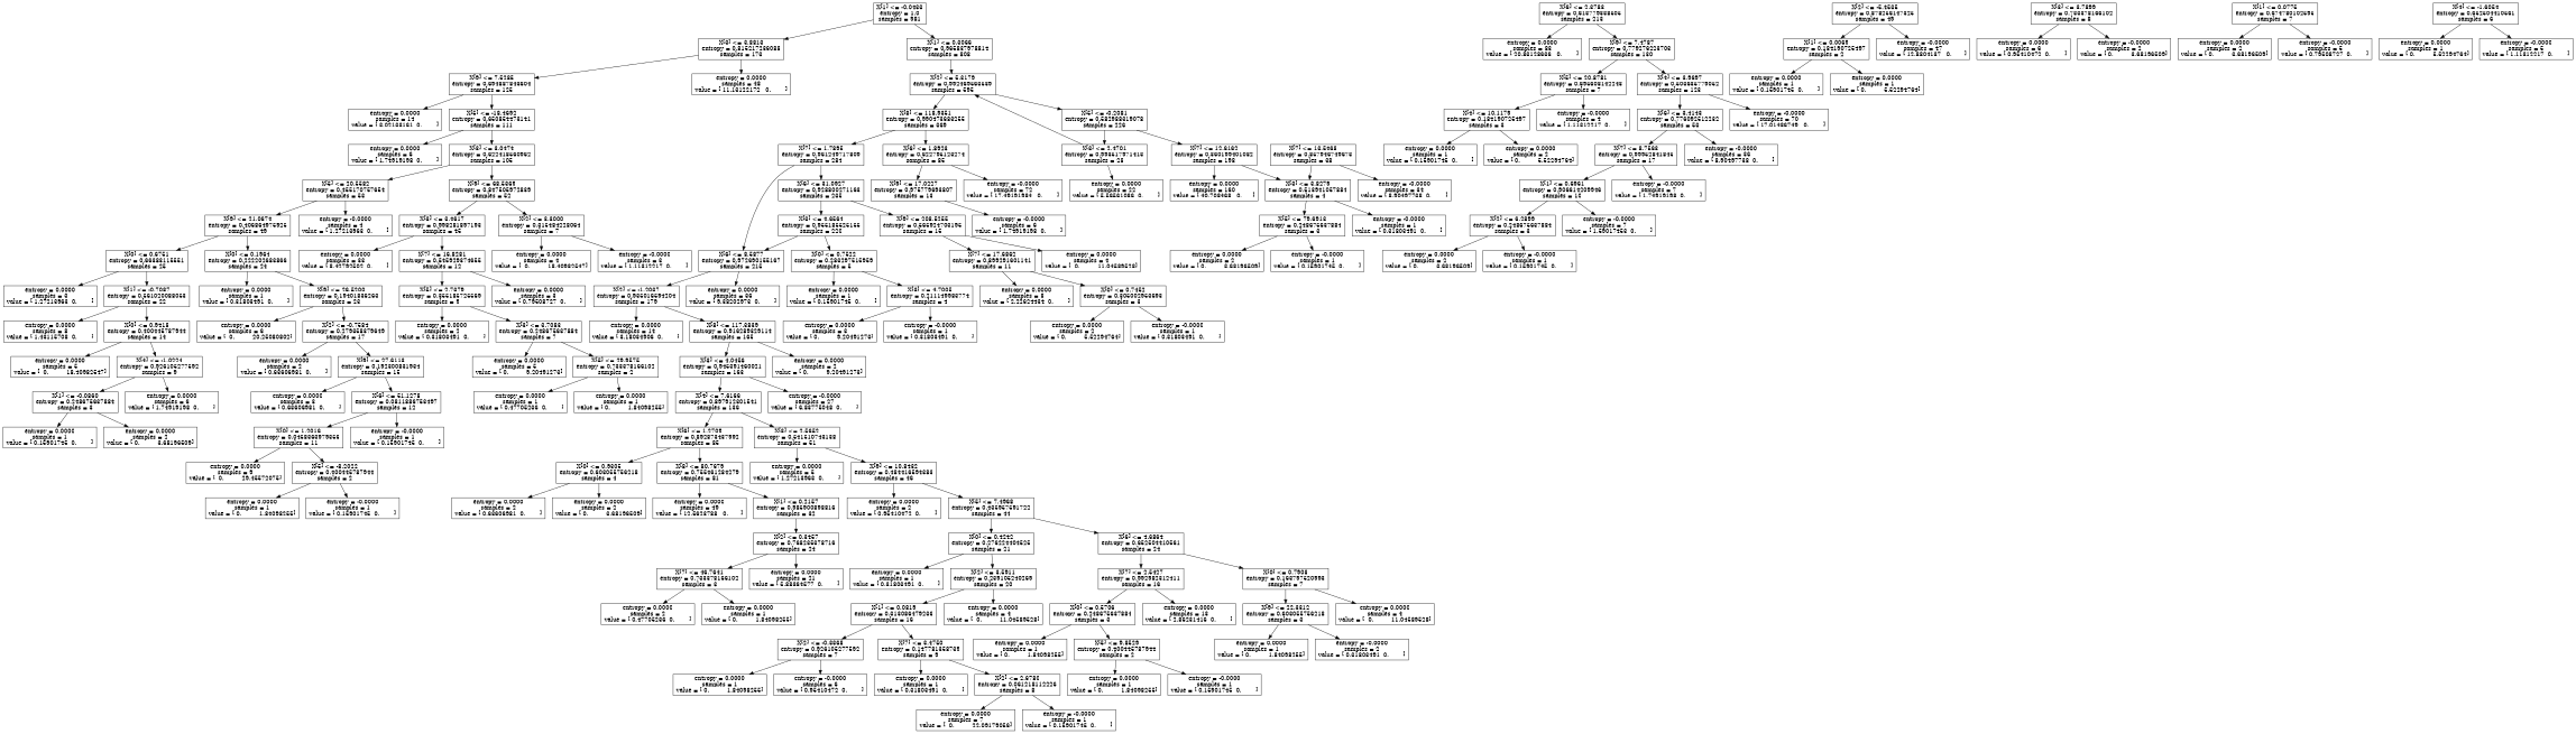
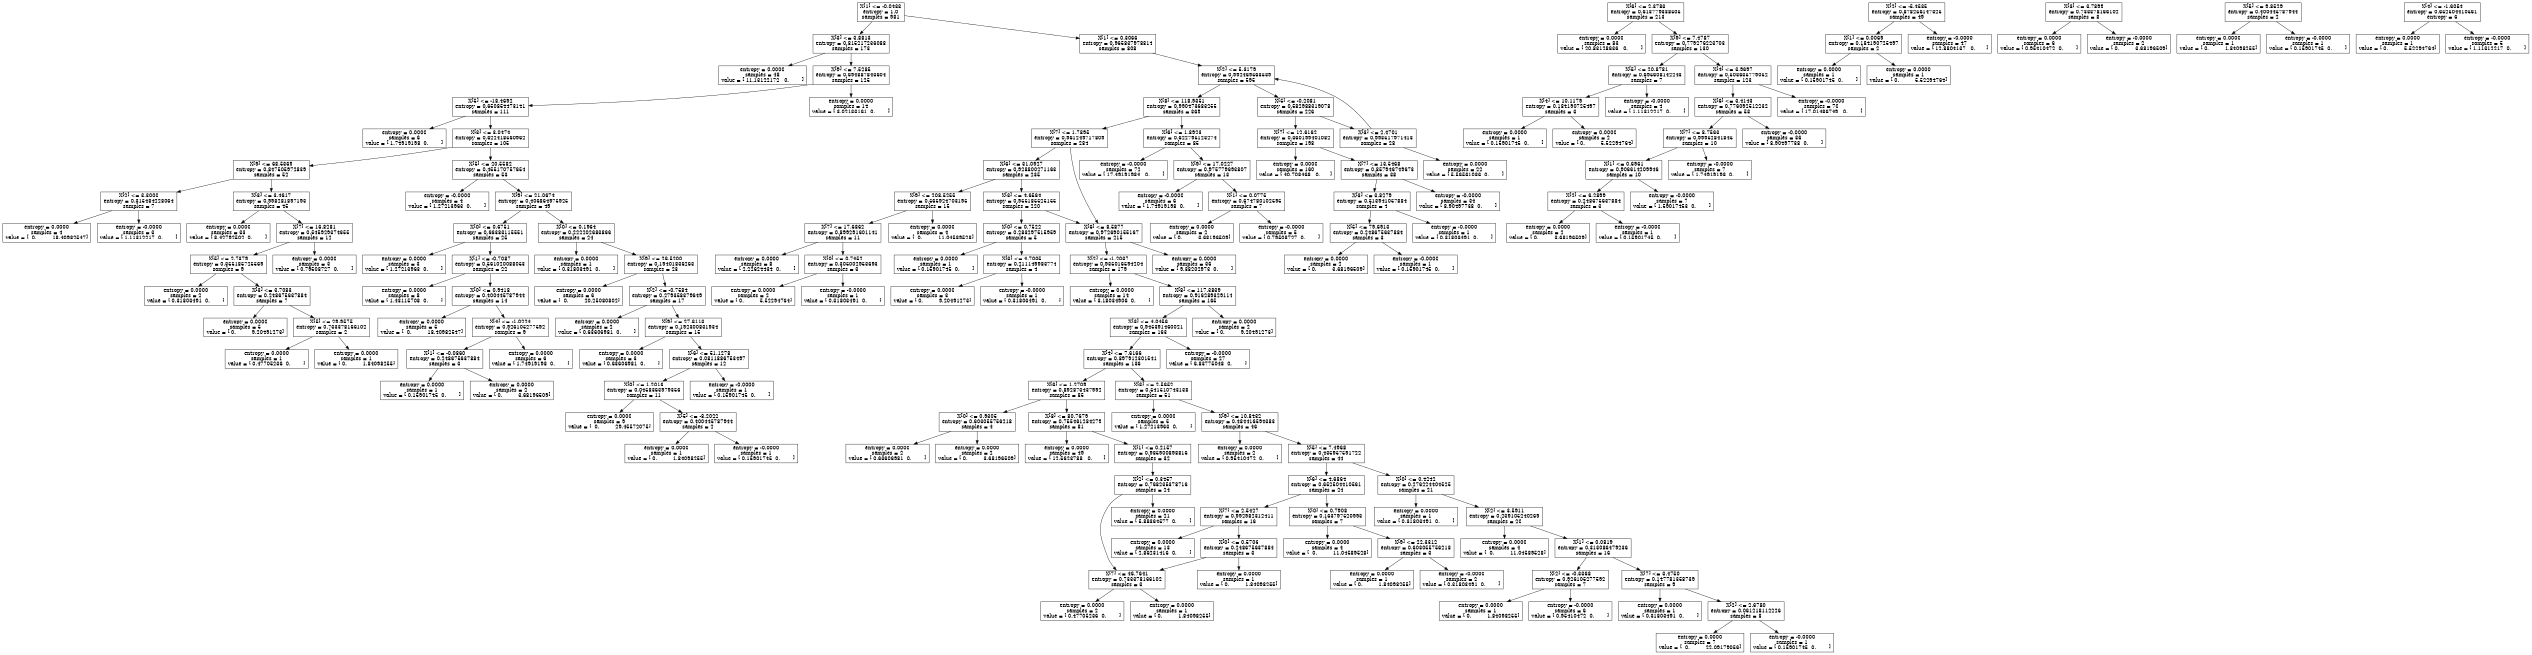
  digraph {
    node [shape=box]
    n1 [label="X[1] <= -0.0433\nentropy = 1.0\nsamples = 981"]
    n2 [label="X[3] <= 3.8813\nentropy = 0.815217236088\nsamples = 173"]
    n3 [label="X[1] <= 0.3066\nentropy = 0.965837978814\nsamples = 808"]
    n4 [label="X[9] <= 7.5285\nentropy = 0.694887843604\nsamples = 125"]
    n5 [label="entropy = 0.0000\nsamples = 48\nvalue = [ 11.13122172   0.        ]"]
    n6 [label="X[2] <= 5.3179\nentropy = 0.992469563539\nsamples = 595"]
    n7 [label="entropy = 0.0000\nsamples = 14\nvalue = [ 3.02133161  0.        ]"]
    n8 [label="X[5] <= -18.4692\nentropy = 0.650854473141\nsamples = 111"]
    n9 [label="entropy = 0.0000\nsamples = 6\nvalue = [ 1.74919198  0.        ]"]
    n10 [label="X[3] <= 3.0474\nentropy = 0.622418560962\nsamples = 105"]
    n11 [label="X[5] <= 20.5582\nentropy = 0.455170757654\nsamples = 53"]
    n12 [label="X[9] <= 68.5369\nentropy = 0.847505972839\nsamples = 52"]
    n13 [label="X[9] <= 21.0674\nentropy = 0.406864975925\nsamples = 49"]
    n14 [label="entropy = -0.0000\nsamples = 4\nvalue = [ 1.27213963  0.        ]"]
    n15 [label="X[3] <= 3.4617\nentropy = 0.998281897193\nsamples = 45"]
    n16 [label="X[2] <= 3.3000\nentropy = 0.315484228064\nsamples = 7"]
    n17 [label="X[0] <= 0.6751\nentropy = 0.66383115551\nsamples = 25"]
    n18 [label="X[0] <= 0.1964\nentropy = 0.222202683866\nsamples = 24"]
    n19 [label="entropy = 0.0000\nsamples = 3\nvalue = [ 1.27213963  0.        ]"]
    n20 [label="X[1] <= -0.7087\nentropy = 0.561020088053\nsamples = 22"]
    n21 [label="entropy = 0.0000\nsamples = 1\nvalue = [ 0.31803491  0.        ]"]
    n22 [label="X[9] <= 26.5200\nentropy = 0.19401836263\nsamples = 23"]
    n23 [label="entropy = 0.0000\nsamples = 8\nvalue = [ 1.43115708  0.        ]"]
    n24 [label="X[0] <= 0.9418\nentropy = 0.400445787944\nsamples = 14"]
    n25 [label="entropy = 0.0000\nsamples = 5\nvalue = [  0.          18.40982547]"]
    n26 [label="X[4] <= -1.0224\nentropy = 0.926105277592\nsamples = 9"]
    n27 [label="X[1] <= -0.0860\nentropy = 0.248675637884\nsamples = 3"]
    n28 [label="entropy = 0.0000\nsamples = 6\nvalue = [ 1.74919198  0.        ]"]
    n29 [label="entropy = 0.0000\nsamples = 1\nvalue = [ 0.15901745  0.        ]"]
    n30 [label="entropy = 0.0000\nsamples = 2\nvalue = [ 0.          3.68196509]"]
    n31 [label="entropy = 0.0000\nsamples = 6\nvalue = [  0.          20.25080802]"]
    n32 [label="X[2] <= -0.7584\nentropy = 0.279358379649\nsamples = 17"]
    n33 [label="entropy = 0.0000\nsamples = 2\nvalue = [ 0.63606981  0.        ]"]
    n34 [label="X[9] <= 27.6113\nentropy = 0.192300831934\nsamples = 15"]
    n35 [label="entropy = 0.0000\nsamples = 3\nvalue = [ 0.63606981  0.        ]"]
    n36 [label="X[6] <= 51.1278\nentropy = 0.0811886753497\nsamples = 12"]
    n37 [label="X[0] <= 1.2016\nentropy = 0.0458363979356\nsamples = 11"]
    n38 [label="entropy = -0.0000\nsamples = 1\nvalue = [ 0.15901745  0.        ]"]
    n39 [label="entropy = 0.0000\nsamples = 9\nvalue = [  0.          29.45572075]"]
    n40 [label="X[5] <= -8.2022\nentropy = 0.400445787944\nsamples = 2"]
    n41 [label="entropy = 0.0000\nsamples = 1\nvalue = [ 0.          1.84098255]"]
    n42 [label="entropy = -0.0000\nsamples = 1\nvalue = [ 0.15901745  0.        ]"]
    n43 [label="entropy = 0.0000\nsamples = 33\nvalue = [ 8.42792502  0.        ]"]
    n44 [label="X[7] <= 16.8281\nentropy = 0.545929374655\nsamples = 12"]
    n45 [label="entropy = 0.0000\nsamples = 4\nvalue = [  0.          18.40982547]"]
    n46 [label="entropy = -0.0000\nsamples = 3\nvalue = [ 1.11312217  0.        ]"]
    n47 [label="X[5] <= 2.7379\nentropy = 0.355185725569\nsamples = 9"]
    n48 [label="entropy = 0.0000\nsamples = 3\nvalue = [ 0.79508727  0.        ]"]
    n49 [label="entropy = 0.0000\nsamples = 2\nvalue = [ 0.31803491  0.        ]"]
    n50 [label="X[3] <= 3.7083\nentropy = 0.248675637884\nsamples = 7"]
    n51 [label="entropy = 0.0000\nsamples = 5\nvalue = [ 0.          9.20491273]"]
    n52 [label="X[5] <= 29.9575\nentropy = 0.733378166102\nsamples = 2"]
    n53 [label="entropy = 0.0000\nsamples = 1\nvalue = [ 0.47705236  0.        ]"]
    n54 [label="entropy = 0.0000\nsamples = 1\nvalue = [ 0.          1.84098255]"]
    n55 [label="X[8] <= 118.9351\nentropy = 0.990473683255\nsamples = 369"]
    n56 [label="X[5] <= -0.2081\nentropy = 0.582988319078\nsamples = 226"]
    n57 [label="X[6] <= 2.3783\nentropy = 0.613779338505\nsamples = 213"]
    n58 [label="entropy = 0.0000\nsamples = 83\nvalue = [ 20.83128636   0.        ]"]
    n59 [label="X[9] <= 7.4787\nentropy = 0.779276223703\nsamples = 130"]
    n60 [label="X[7] <= 1.7895\nentropy = 0.961249717809\nsamples = 284"]
    n61 [label="X[6] <= 1.8923\nentropy = 0.622795123274\nsamples = 85"]
    n62 [label="X[3] <= 2.4701\nentropy = 0.993517971413\nsamples = 28"]
    n63 [label="X[7] <= 12.6162\nentropy = 0.360199401082\nsamples = 198"]
    n64 [label="X[6] <= 31.0927\nentropy = 0.928800271163\nsamples = 235"]
    n65 [label="X[6] <= 8.5877\nentropy = 0.972690155167\nsamples = 215"]
    n66 [label="X[9] <= 17.0227\nentropy = 0.975779693807\nsamples = 13"]
    n67 [label="entropy = -0.0000\nsamples = 72\nvalue = [ 17.49191984   0.        ]"]
    n68 [label="X[2] <= -5.4535\nentropy = 0.878256147325\nsamples = 49"]
    n69 [label="X[1] <= 0.0069\nentropy = 0.184190725497\nsamples = 2"]
    n70 [label="entropy = -0.0000\nsamples = 47\nvalue = [ 12.8804137   0.       ]"]
    n71 [label="X[3] <= 4.6564\nentropy = 0.955185525155\nsamples = 220"]
    n72 [label="X[9] <= 208.5255\nentropy = 0.565924703195\nsamples = 15"]
    n73 [label="entropy = 0.0000\nsamples = 1\nvalue = [ 0.15901745  0.        ]"]
    n74 [label="entropy = 0.0000\nsamples = 1\nvalue = [ 0.          5.52294764]"]
    n75 [label="X[0] <= 0.7522\nentropy = 0.283297515959\nsamples = 5"]
    n76 [label="X[7] <= 17.6862\nentropy = 0.899291601141\nsamples = 11"]
    n77 [label="entropy = 0.0000\nsamples = 4\nvalue = [  0.          11.04589528]"]
    n78 [label="X[2] <= -1.2037\nentropy = 0.935016594204\nsamples = 179"]
    n79 [label="entropy = 0.0000\nsamples = 36\nvalue = [ 9.38202973  0.        ]"]
    n80 [label="entropy = 0.0000\nsamples = 1\nvalue = [ 0.15901745  0.        ]"]
    n81 [label="X[3] <= 4.7005\nentropy = 0.211149983774\nsamples = 4"]
    n82 [label="entropy = 0.0000\nsamples = 14\nvalue = [ 3.18034906  0.        ]"]
    n83 [label="X[8] <= 117.3839\nentropy = 0.916289329114\nsamples = 165"]
    n84 [label="X[3] <= 4.0456\nentropy = 0.945391460021\nsamples = 163"]
    n85 [label="entropy = 0.0000\nsamples = 2\nvalue = [ 0.          9.20491273]"]
    n86 [label="X[4] <= 7.6166\nentropy = 0.897912301541\nsamples = 136"]
    n87 [label="entropy = -0.0000\nsamples = 27\nvalue = [ 6.83775048  0.        ]"]
    n88 [label="X[6] <= 1.2709\nentropy = 0.892873437992\nsamples = 85"]
    n89 [label="X[3] <= 2.5652\nentropy = 0.541510743138\nsamples = 51"]
    n90 [label="X[0] <= 0.9305\nentropy = 0.603055756218\nsamples = 4"]
    n91 [label="X[8] <= 80.7679\nentropy = 0.755461284279\nsamples = 81"]
    n92 [label="entropy = 0.0000\nsamples = 5\nvalue = [ 1.27213963  0.        ]"]
    n93 [label="X[9] <= 10.8432\nentropy = 0.484416594383\nsamples = 46"]
    n94 [label="entropy = 0.0000\nsamples = 2\nvalue = [ 0.63606981  0.        ]"]
    n95 [label="entropy = 0.0000\nsamples = 2\nvalue = [ 0.          3.68196509]"]
    n96 [label="entropy = 0.0000\nsamples = 49\nvalue = [ 12.5623788   0.       ]"]
    n97 [label="X[1] <= 0.2157\nentropy = 0.985900898816\nsamples = 32"]
    n98 [label="X[2] <= 0.3457\nentropy = 0.768235378716\nsamples = 24"]
    n99 [label="X[7] <= 46.7641\nentropy = 0.733378166102\nsamples = 3"]
    n100 [label="entropy = 0.0000\nsamples = 21\nvalue = [ 5.88364577  0.        ]"]
    n101 [label="X[3] <= 3.7899\nentropy = 0.733378166102\nsamples = 8"]
    n102 [label="entropy = 0.0000\nsamples = 6\nvalue = [ 0.95410472  0.        ]"]
    n103 [label="entropy = -0.0000\nsamples = 2\nvalue = [ 0.          3.68196509]"]
    n104 [label="entropy = 0.0000\nsamples = 2\nvalue = [ 0.47705236  0.        ]"]
    n105 [label="entropy = 0.0000\nsamples = 1\nvalue = [ 0.          1.84098255]"]
    n106 [label="entropy = 0.0000\nsamples = 2\nvalue = [ 0.95410472  0.        ]"]
    n107 [label="X[5] <= 7.4968\nentropy = 0.435957591722\nsamples = 44"]
    n108 [label="X[0] <= 0.4242\nentropy = 0.276224404525\nsamples = 21"]
    n109 [label="X[6] <= 4.6864\nentropy = 0.652504410561\nsamples = 24"]
    n110 [label="entropy = 0.0000\nsamples = 1\nvalue = [ 0.31803491  0.        ]"]
    n111 [label="X[2] <= 3.5911\nentropy = 0.239105240269\nsamples = 20"]
    n112 [label="X[7] <= 2.5427\nentropy = 0.992982312411\nsamples = 16"]
    n113 [label="X[0] <= 0.7908\nentropy = 0.163797520993\nsamples = 7"]
    n114 [label="X[1] <= 0.0819\nentropy = 0.313086479236\nsamples = 16"]
    n115 [label="entropy = 0.0000\nsamples = 4\nvalue = [  0.          11.04589528]"]
    n116 [label="X[2] <= -0.3368\nentropy = 0.926105277592\nsamples = 7"]
    n117 [label="X[7] <= 3.4750\nentropy = 0.147781358739\nsamples = 9"]
    n118 [label="entropy = 0.0000\nsamples = 1\nvalue = [ 0.          1.84098255]"]
    n119 [label="entropy = -0.0000\nsamples = 6\nvalue = [ 0.95410472  0.        ]"]
    n120 [label="entropy = 0.0000\nsamples = 1\nvalue = [ 0.31803491  0.        ]"]
    n121 [label="X[2] <= 2.6780\nentropy = 0.061218112226\nsamples = 8"]
    n122 [label="entropy = 0.0000\nsamples = 7\nvalue = [  0.          22.09179056]"]
    n123 [label="entropy = -0.0000\nsamples = 1\nvalue = [ 0.15901745  0.        ]"]
    n124 [label="X[0] <= 0.5706\nentropy = 0.248675637884\nsamples = 3"]
    n125 [label="entropy = 0.0000\nsamples = 13\nvalue = [ 2.86231416  0.        ]"]
    n126 [label="X[9] <= 22.3312\nentropy = 0.603055756218\nsamples = 3"]
    n127 [label="entropy = 0.0000\nsamples = 4\nvalue = [  0.          11.04589528]"]
    n128 [label="entropy = 0.0000\nsamples = 1\nvalue = [ 0.          1.84098255]"]
    n129 [label="X[5] <= 9.8529\nentropy = 0.400445787944\nsamples = 2"]
    n130 [label="entropy = 0.0000\nsamples = 1\nvalue = [ 0.          1.84098255]"]
    n131 [label="entropy = -0.0000\nsamples = 1\nvalue = [ 0.15901745  0.        ]"]
    n132 [label="entropy = 0.0000\nsamples = 1\nvalue = [ 0.          1.84098255]"]
    n133 [label="entropy = -0.0000\nsamples = 2\nvalue = [ 0.31803491  0.        ]"]
    n134 [label="entropy = 0.0000\nsamples = 3\nvalue = [ 0.          9.20491273]"]
    n135 [label="entropy = -0.0000\nsamples = 1\nvalue = [ 0.31803491  0.        ]"]
    n136 [label="entropy = 0.0000\nsamples = 8\nvalue = [ 2.22624434  0.        ]"]
    n137 [label="X[0] <= 0.7452\nentropy = 0.305002953693\nsamples = 3"]
    n138 [label="entropy = 0.0000\nsamples = 2\nvalue = [ 0.          5.52294764]"]
    n139 [label="entropy = -0.0000\nsamples = 1\nvalue = [ 0.31803491  0.        ]"]
    n140 [label="X[1] <= 0.0775\nentropy = 0.674780102595\nsamples = 7"]
    n141 [label="entropy = -0.0000\nsamples = 6\nvalue = [ 1.74919198  0.        ]"]
    n142 [label="entropy = 0.0000\nsamples = 2\nvalue = [ 0.          3.68196509]"]
    n143 [label="entropy = -0.0000\nsamples = 5\nvalue = [ 0.79508727  0.        ]"]
    n144 [label="entropy = 0.0000\nsamples = 22\nvalue = [ 5.56561086  0.        ]"]
    n145 [label="entropy = 0.0000\nsamples = 160\nvalue = [ 40.708468   0.      ]"]
    n146 [label="X[7] <= 13.5468\nentropy = 0.857946749673\nsamples = 38"]
-   n147 [label="X[4] <= -1.6054\nentropy = 0.652504410561\nsamples = 6"]
+   n147 [label="X[4] <= -1.6054\nentropy = 0.652504410561\nentropy = 6"]
    n148 [label="entropy = 0.0000\nsamples = 1\nvalue = [ 0.          5.52294764]"]
    n149 [label="entropy = -0.0000\nsamples = 5\nvalue = [ 1.11312217  0.        ]"]
    n150 [label="X[3] <= 3.8279\nentropy = 0.513941057884\nsamples = 4"]
    n151 [label="entropy = -0.0000\nsamples = 34\nvalue = [ 8.90497738  0.        ]"]
    n152 [label="X[5] <= 79.6913\nentropy = 0.248675637884\nsamples = 3"]
    n153 [label="entropy = -0.0000\nsamples = 1\nvalue = [ 0.31803491  0.        ]"]
    n154 [label="entropy = 0.0000\nsamples = 2\nvalue = [ 0.          3.68196509]"]
    n155 [label="entropy = -0.0000\nsamples = 1\nvalue = [ 0.15901745  0.        ]"]
    n156 [label="X[5] <= 20.8781\nentropy = 0.695608142243\nsamples = 7"]
    n157 [label="X[4] <= 3.9697\nentropy = 0.503635779052\nsamples = 123"]
    n158 [label="X[4] <= 10.1179\nentropy = 0.184190725497\nsamples = 3"]
    n159 [label="entropy = -0.0000\nsamples = 4\nvalue = [ 1.11312217  0.        ]"]
    n160 [label="X[6] <= 3.4143\nentropy = 0.776092512232\nsamples = 53"]
    n161 [label="entropy = -0.0000\nsamples = 70\nvalue = [ 17.01486749   0.        ]"]
    n162 [label="entropy = 0.0000\nsamples = 1\nvalue = [ 0.15901745  0.        ]"]
    n163 [label="entropy = 0.0000\nsamples = 2\nvalue = [ 0.          5.52294764]"]
-   n164 [label="X[7] <= 8.7563\nentropy = 0.99952841845\nsamples = 17"]
+   n164 [label="X[7] <= 8.7563\nentropy = 0.99952841845\nsamples = 10"]
    n165 [label="entropy = -0.0000\nsamples = 36\nvalue = [ 8.90497738  0.        ]"]
    n166 [label="X[1] <= 0.6961\nentropy = 0.906614209946\nsamples = 10"]
    n167 [label="entropy = -0.0000\nsamples = 7\nvalue = [ 1.74919198  0.        ]"]
    n168 [label="X[2] <= 6.2899\nentropy = 0.248675637884\nsamples = 3"]
    n169 [label="entropy = -0.0000\nsamples = 7\nvalue = [ 1.59017453  0.        ]"]
    n170 [label="entropy = 0.0000\nsamples = 2\nvalue = [ 0.          3.68196509]"]
    n171 [label="entropy = -0.0000\nsamples = 1\nvalue = [ 0.15901745  0.        ]"]
    n1 -> n2
    n1 -> n3
    n2 -> n4
    n2 -> n5
    n3 -> n6
    n4 -> n7
    n4 -> n8
    n6 -> n55
    n6 -> n56
    n8 -> n9
    n8 -> n10
    n10 -> n11
    n10 -> n12
    n11 -> n13
    n11 -> n14
    n12 -> n15
    n12 -> n16
    n13 -> n17
    n13 -> n18
    n15 -> n43
    n15 -> n44
    n16 -> n45
    n16 -> n46
    n17 -> n19
    n17 -> n20
    n18 -> n21
    n18 -> n22
    n20 -> n23
    n20 -> n24
    n22 -> n31
    n22 -> n32
    n24 -> n25
    n24 -> n26
    n26 -> n27
    n26 -> n28
    n27 -> n29
    n27 -> n30
    n32 -> n33
    n32 -> n34
    n34 -> n35
    n34 -> n36
    n36 -> n37
    n36 -> n38
    n37 -> n39
    n37 -> n40
    n40 -> n41
    n40 -> n42
    n44 -> n47
    n44 -> n48
    n47 -> n49
    n47 -> n50
    n50 -> n51
    n50 -> n52
    n52 -> n53
    n52 -> n54
    n55 -> n60
    n55 -> n61
    n56 -> n62
    n56 -> n63
    n57 -> n58
    n57 -> n59
    n59 -> n156
    n59 -> n157
    n60 -> n64
    n60 -> n65
    n61 -> n66
    n61 -> n67
    n62 -> n6
    n62 -> n144
    n63 -> n145
-   n63 -> n150
+   n63 -> n146
    n64 -> n71
    n64 -> n72
    n65 -> n78
    n65 -> n79
+   n66 -> n140
    n66 -> n141
    n68 -> n69
    n68 -> n70
    n69 -> n73
    n69 -> n74
    n71 -> n65
    n71 -> n75
    n72 -> n76
    n72 -> n77
    n75 -> n80
    n75 -> n81
    n76 -> n136
    n76 -> n137
    n78 -> n82
    n78 -> n83
    n81 -> n134
    n81 -> n135
    n83 -> n84
    n83 -> n85
    n84 -> n86
    n84 -> n87
    n86 -> n88
    n86 -> n89
    n88 -> n90
    n88 -> n91
    n89 -> n92
    n89 -> n93
    n90 -> n94
    n90 -> n95
    n91 -> n96
    n91 -> n97
    n93 -> n106
    n93 -> n107
    n97 -> n98
    n98 -> n99
    n98 -> n100
    n99 -> n104
    n99 -> n105
    n101 -> n102
    n101 -> n103
    n107 -> n108
    n107 -> n109
    n108 -> n110
    n108 -> n111
    n109 -> n112
    n109 -> n113
    n111 -> n114
    n111 -> n115
    n112 -> n124
    n112 -> n125
    n113 -> n126
    n113 -> n127
    n114 -> n116
    n114 -> n117
    n116 -> n118
    n116 -> n119
    n117 -> n120
    n117 -> n121
    n121 -> n122
    n121 -> n123
    n124 -> n128
-   n124 -> n129
+   n124 -> n99
    n126 -> n132
    n126 -> n133
    n129 -> n130
    n129 -> n131
    n137 -> n138
    n137 -> n139
    n140 -> n142
    n140 -> n143
    n146 -> n150
    n146 -> n151
    n147 -> n148
    n147 -> n149
    n150 -> n152
    n150 -> n153
    n152 -> n154
    n152 -> n155
    n156 -> n158
    n156 -> n159
    n157 -> n160
    n157 -> n161
    n158 -> n162
    n158 -> n163
    n160 -> n164
    n160 -> n165
    n164 -> n166
    n164 -> n167
    n166 -> n168
    n166 -> n169
    n168 -> n170
    n168 -> n171
  }
